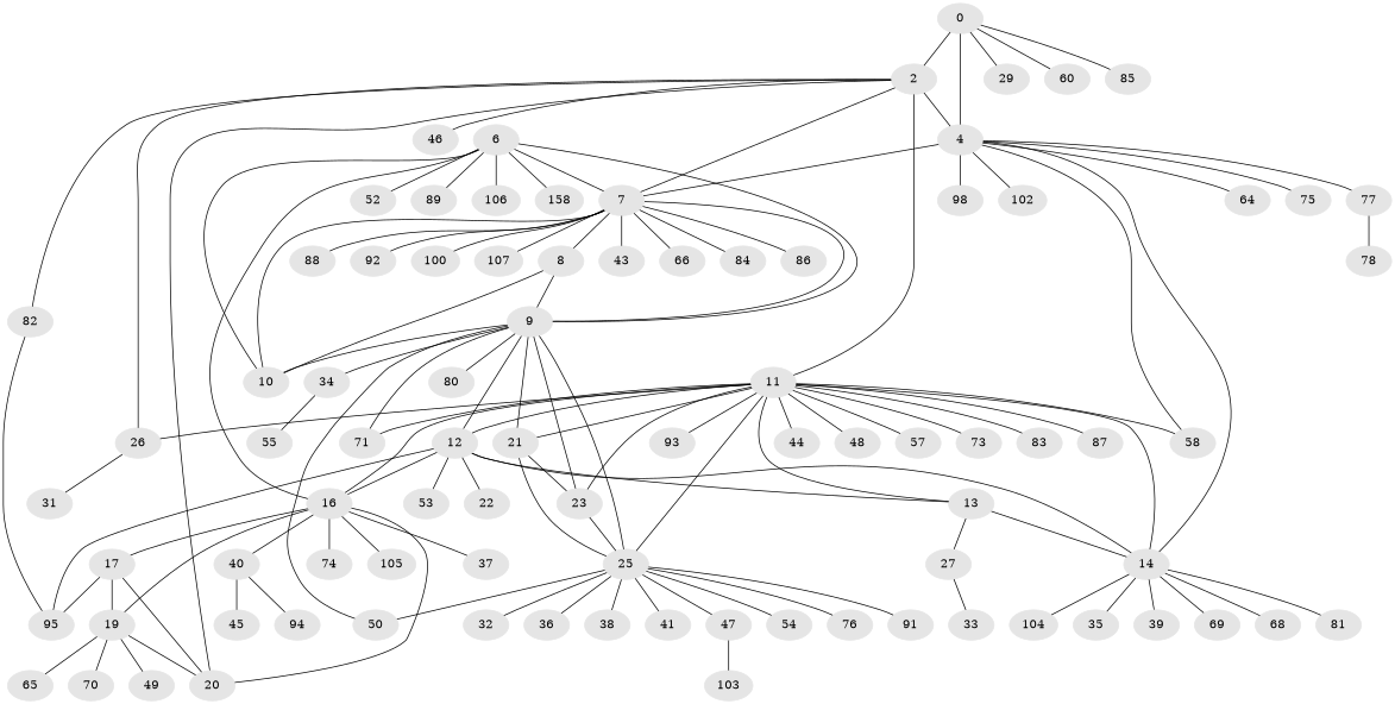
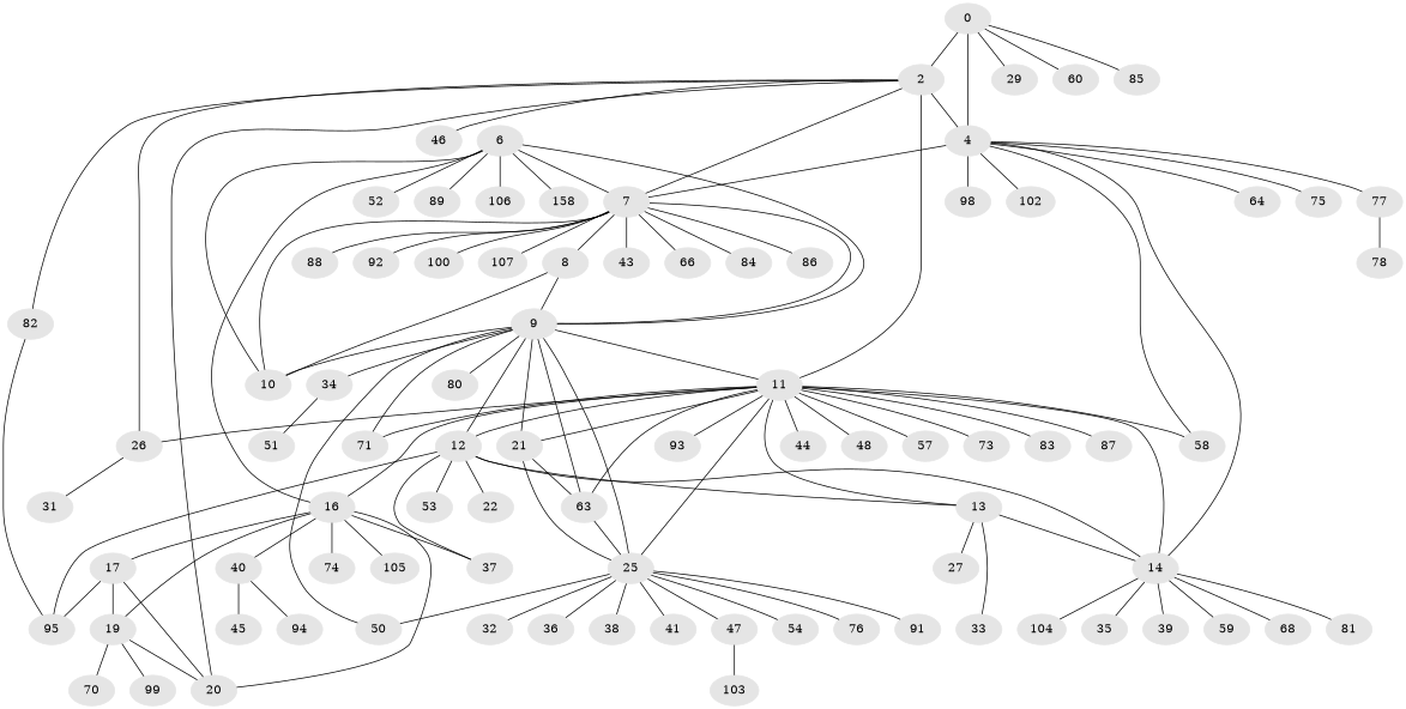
  graph {
    node [color=gray90 style=filled]
    n1 [label=0 super="+56"]
    2 [super="+3"]
    4 [super="+5"]
    29
    60 [super="+67"]
    85
    7 [super="+109"]
    11 [super="+22"]
    20
    26
    46 [super="+62"]
    82
    14 [super="+15"]
    58
    64
    75
    77
    98
    102
    8 [super="+79"]
    9 [super="+24"]
    10 [super="+55"]
    43
    66
    84
    86
    88
    92
    100
    107
    16 [super="+18"]
    12 [super="+28"]
    21
-   23 [super="+69"]
+   23 [super="+69" label=63]
    25 [super="+99"]
    71
    13 [super="+63"]
    44
    48
    57
    73
    83
    87
    93
    31
    95
    35
    39
-   59 [label=69]
+   59
    68
    81
    104
    78
    6 [super="+96"]
    52
    89
    106
    n58 [label=158]
    34
    50
    80
    17 [super="+97"]
    19 [super="+42"]
    37
    40
    74
    105
    53
    n69 [label=22]
    32
    36 [super="+90"]
    38
    41
    47 [super="+101"]
    54
    76
    91
-   51 [label=55]
+   51
    27
    33
-   49
-   65
+   49 [label=99]
    70
    45
    94
    103
    n1 -- 2 [weight=2]
    n1 -- 4 [weight=2]
    n1 -- 29
    n1 -- 60
    n1 -- 85
    2 -- 4 [weight=4]
    2 -- 7
    2 -- 11
    2 -- 20
    2 -- 26
    2 -- 46
    2 -- 82
    4 -- 7
    4 -- 14
    4 -- 58
    4 -- 64
    4 -- 75
    4 -- 77
    4 -- 98
    4 -- 102
    7 -- 8
    7 -- 9
    7 -- 10
    7 -- 43
    7 -- 66
    7 -- 84
    7 -- 86
    7 -- 88
    7 -- 92
    7 -- 100
    7 -- 107
    11 -- 26
    11 -- 14 [weight=2]
    11 -- 58
    11 -- 16
    11 -- 12
    11 -- 21
    11 -- 23
    11 -- 25
    11 -- 71
    11 -- 13
    11 -- 44
    11 -- 48
    11 -- 57
    11 -- 73
    11 -- 83
    11 -- 87
    11 -- 93
    26 -- 31
    82 -- 95
    14 -- 35
    14 -- 39
    14 -- 59
    14 -- 68
    14 -- 81
    14 -- 104
    77 -- 78
    8 -- 9
    8 -- 10
+   9 -- 11
    9 -- 10
    9 -- 12
    9 -- 21
    9 -- 23
    9 -- 25
    9 -- 71
    9 -- 34
    9 -- 50
    9 -- 80
    16 -- 20 [weight=2]
    16 -- 17 [weight=2]
    16 -- 19 [weight=2]
    16 -- 37
    16 -- 40
    16 -- 74
    16 -- 105
    12 -- 14 [weight=2]
-   12 -- 16
+   12 -- 37
    12 -- 13
    12 -- 95
    12 -- 53
    12 -- n69
    21 -- 23
    21 -- 25
    23 -- 25
    25 -- 50
    25 -- 32
    25 -- 36
    25 -- 38
    25 -- 41
    25 -- 47
    25 -- 54
    25 -- 76
    25 -- 91
    13 -- 14 [weight=2]
    13 -- 27
-   27 -- 33
+   13 -- 33
    6 -- 7
    6 -- 9
    6 -- 10
    6 -- 16
    6 -- 52
    6 -- 89
    6 -- 106
    6 -- n58
    34 -- 51
    17 -- 20
    17 -- 95
    17 -- 19
    19 -- 20
    19 -- 49
-   19 -- 65
    19 -- 70
    40 -- 45
    40 -- 94
    47 -- 103
  }
